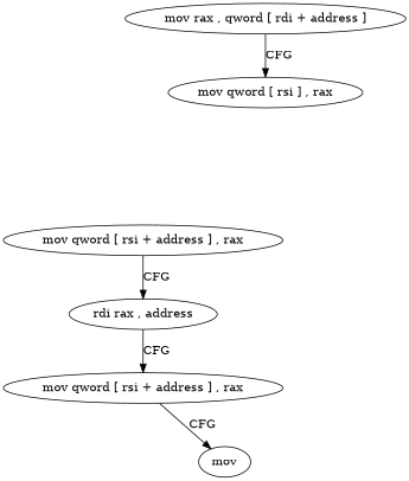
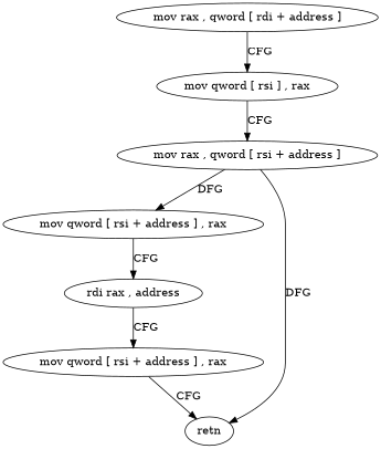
  digraph {
    n1 [label="mov rax , qword [ rdi + address ]"]
    n2 [label="mov qword [ rsi ] , rax"]
+   n3 [label="mov rax , qword [ rsi + address ]"]
    n4 [label="mov qword [ rsi + address ] , rax"]
-   n5 [label=mov]
+   n5 [label=retn]
    n6 [label="rdi rax , address"]
    n7 [label="mov qword [ rsi + address ] , rax"]
    n1 -> n2 [label=CFG]
+   n2 -> n3 [label=CFG]
+   n3 -> n4 [label=DFG]
+   n3 -> n5 [label=DFG]
    n4 -> n6 [label=CFG]
    n6 -> n7 [label=CFG]
    n7 -> n5 [label=CFG]
  }
